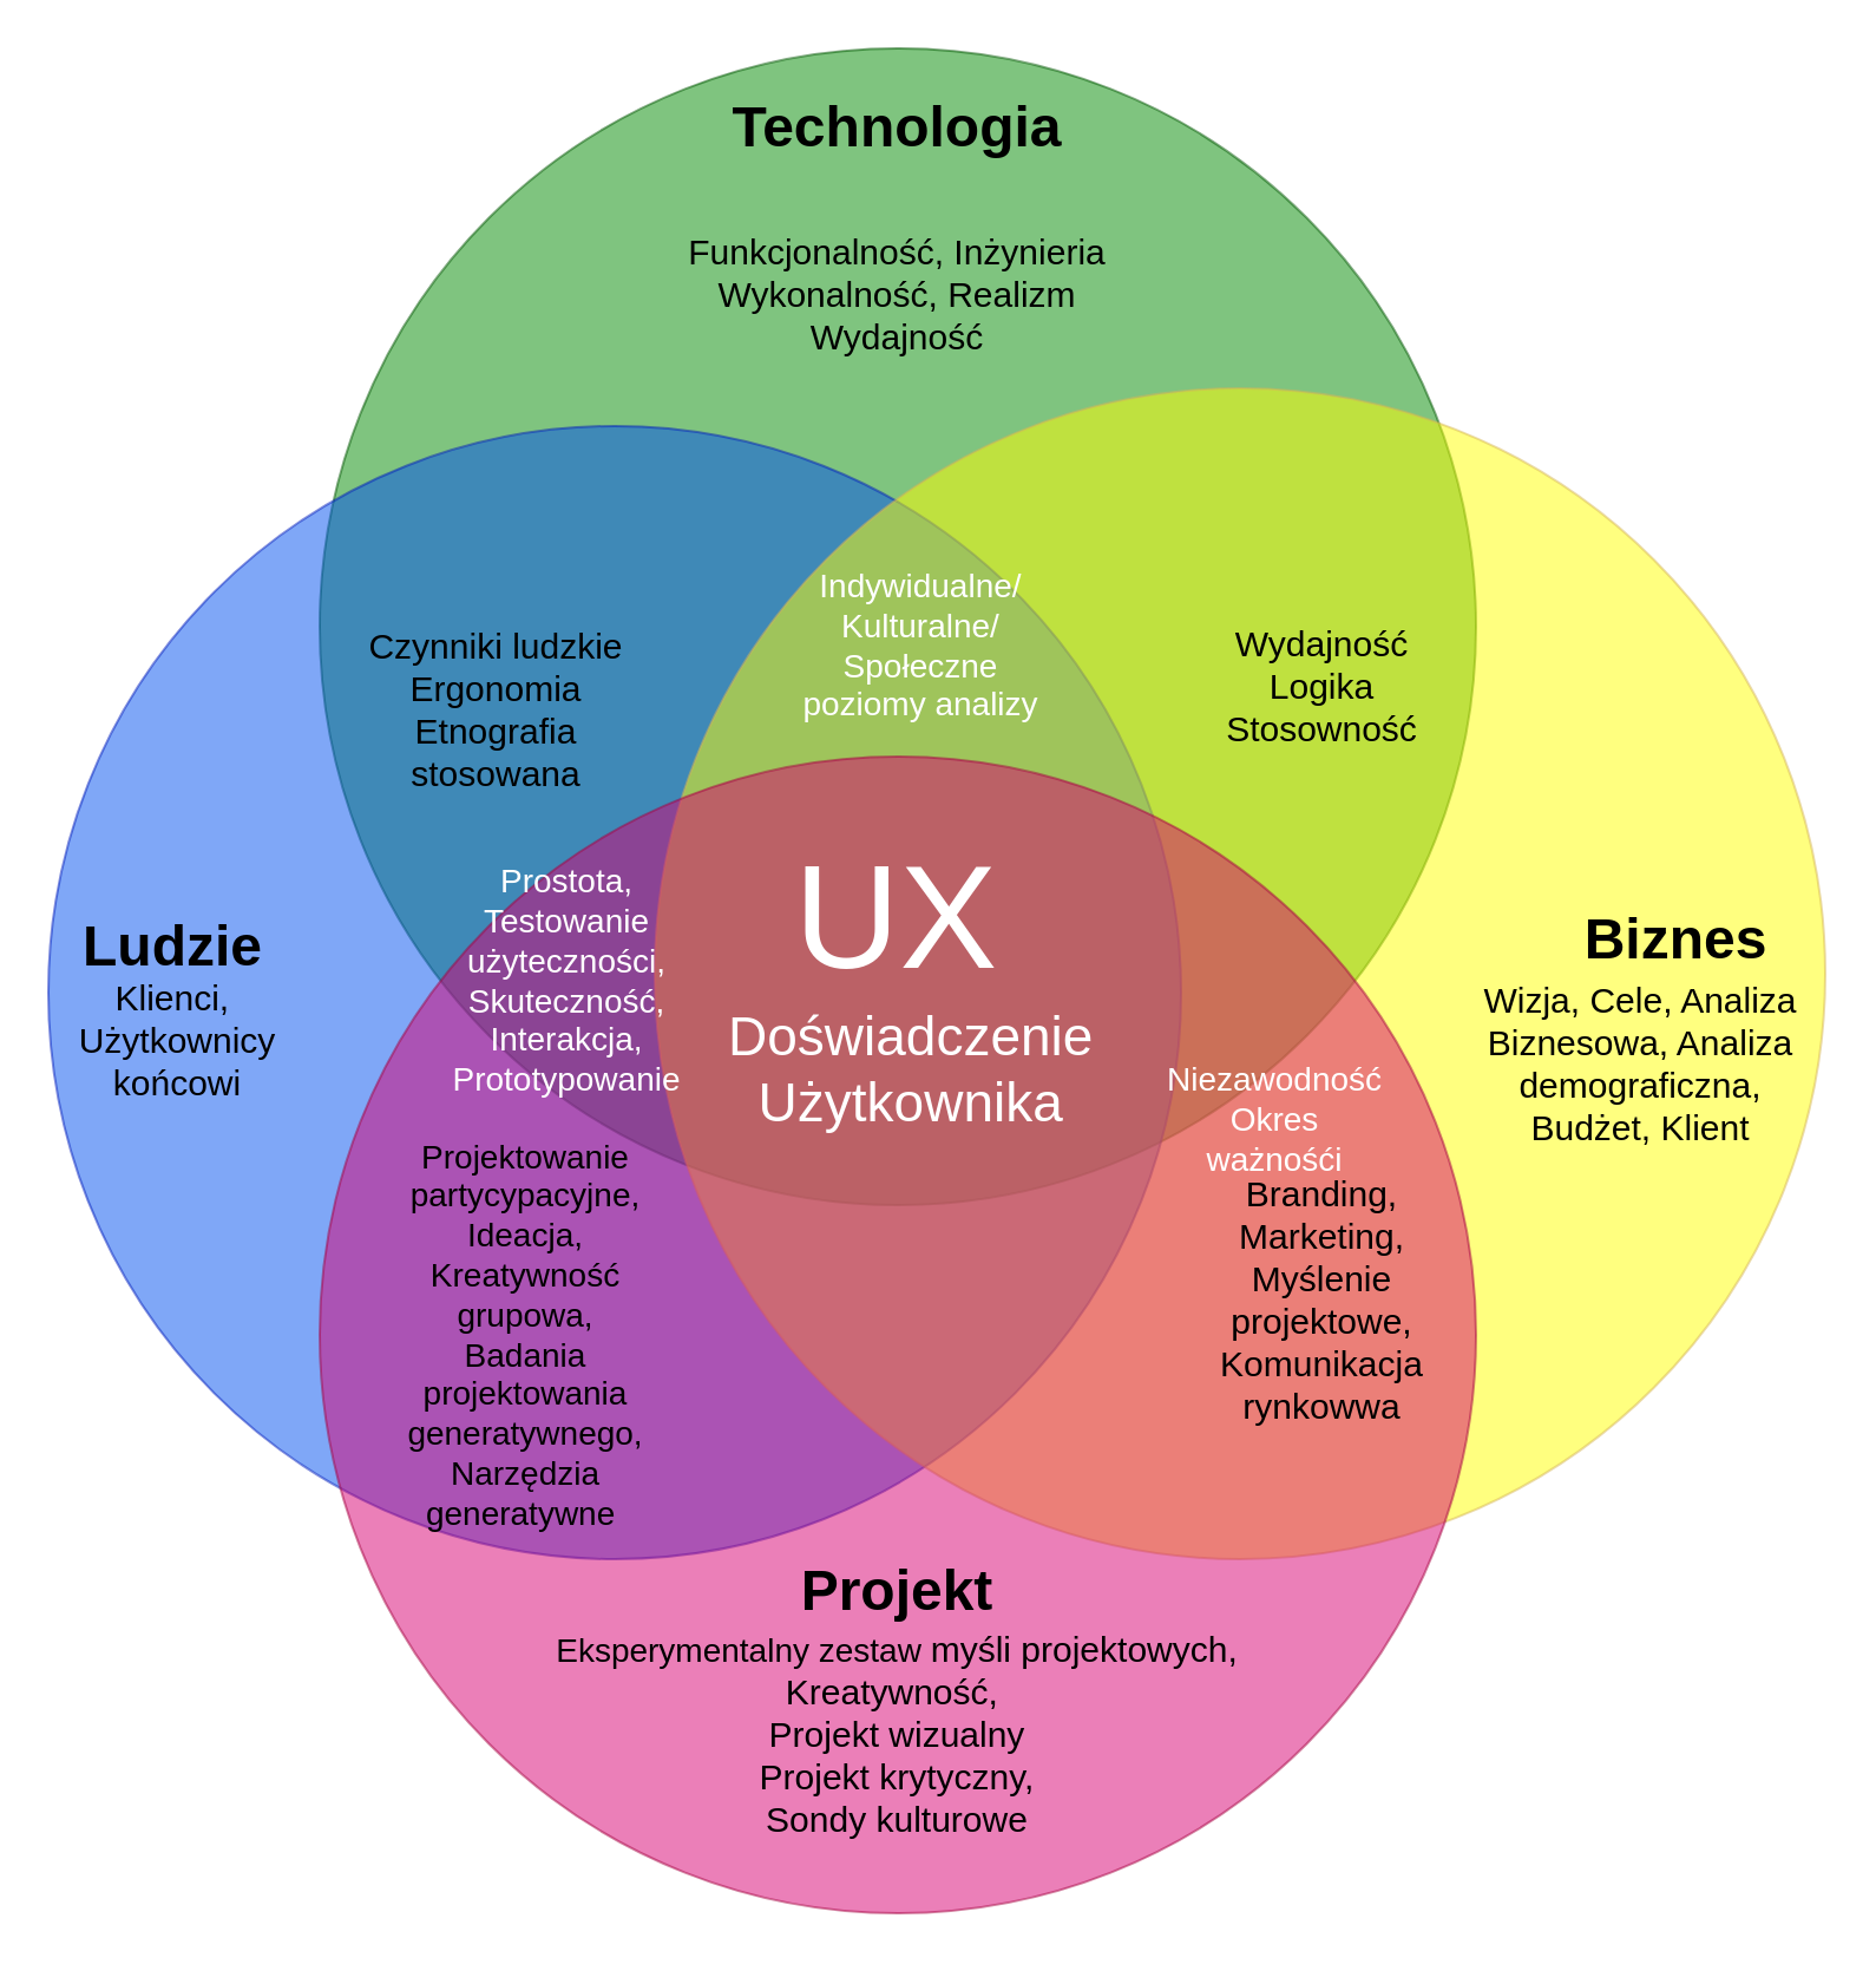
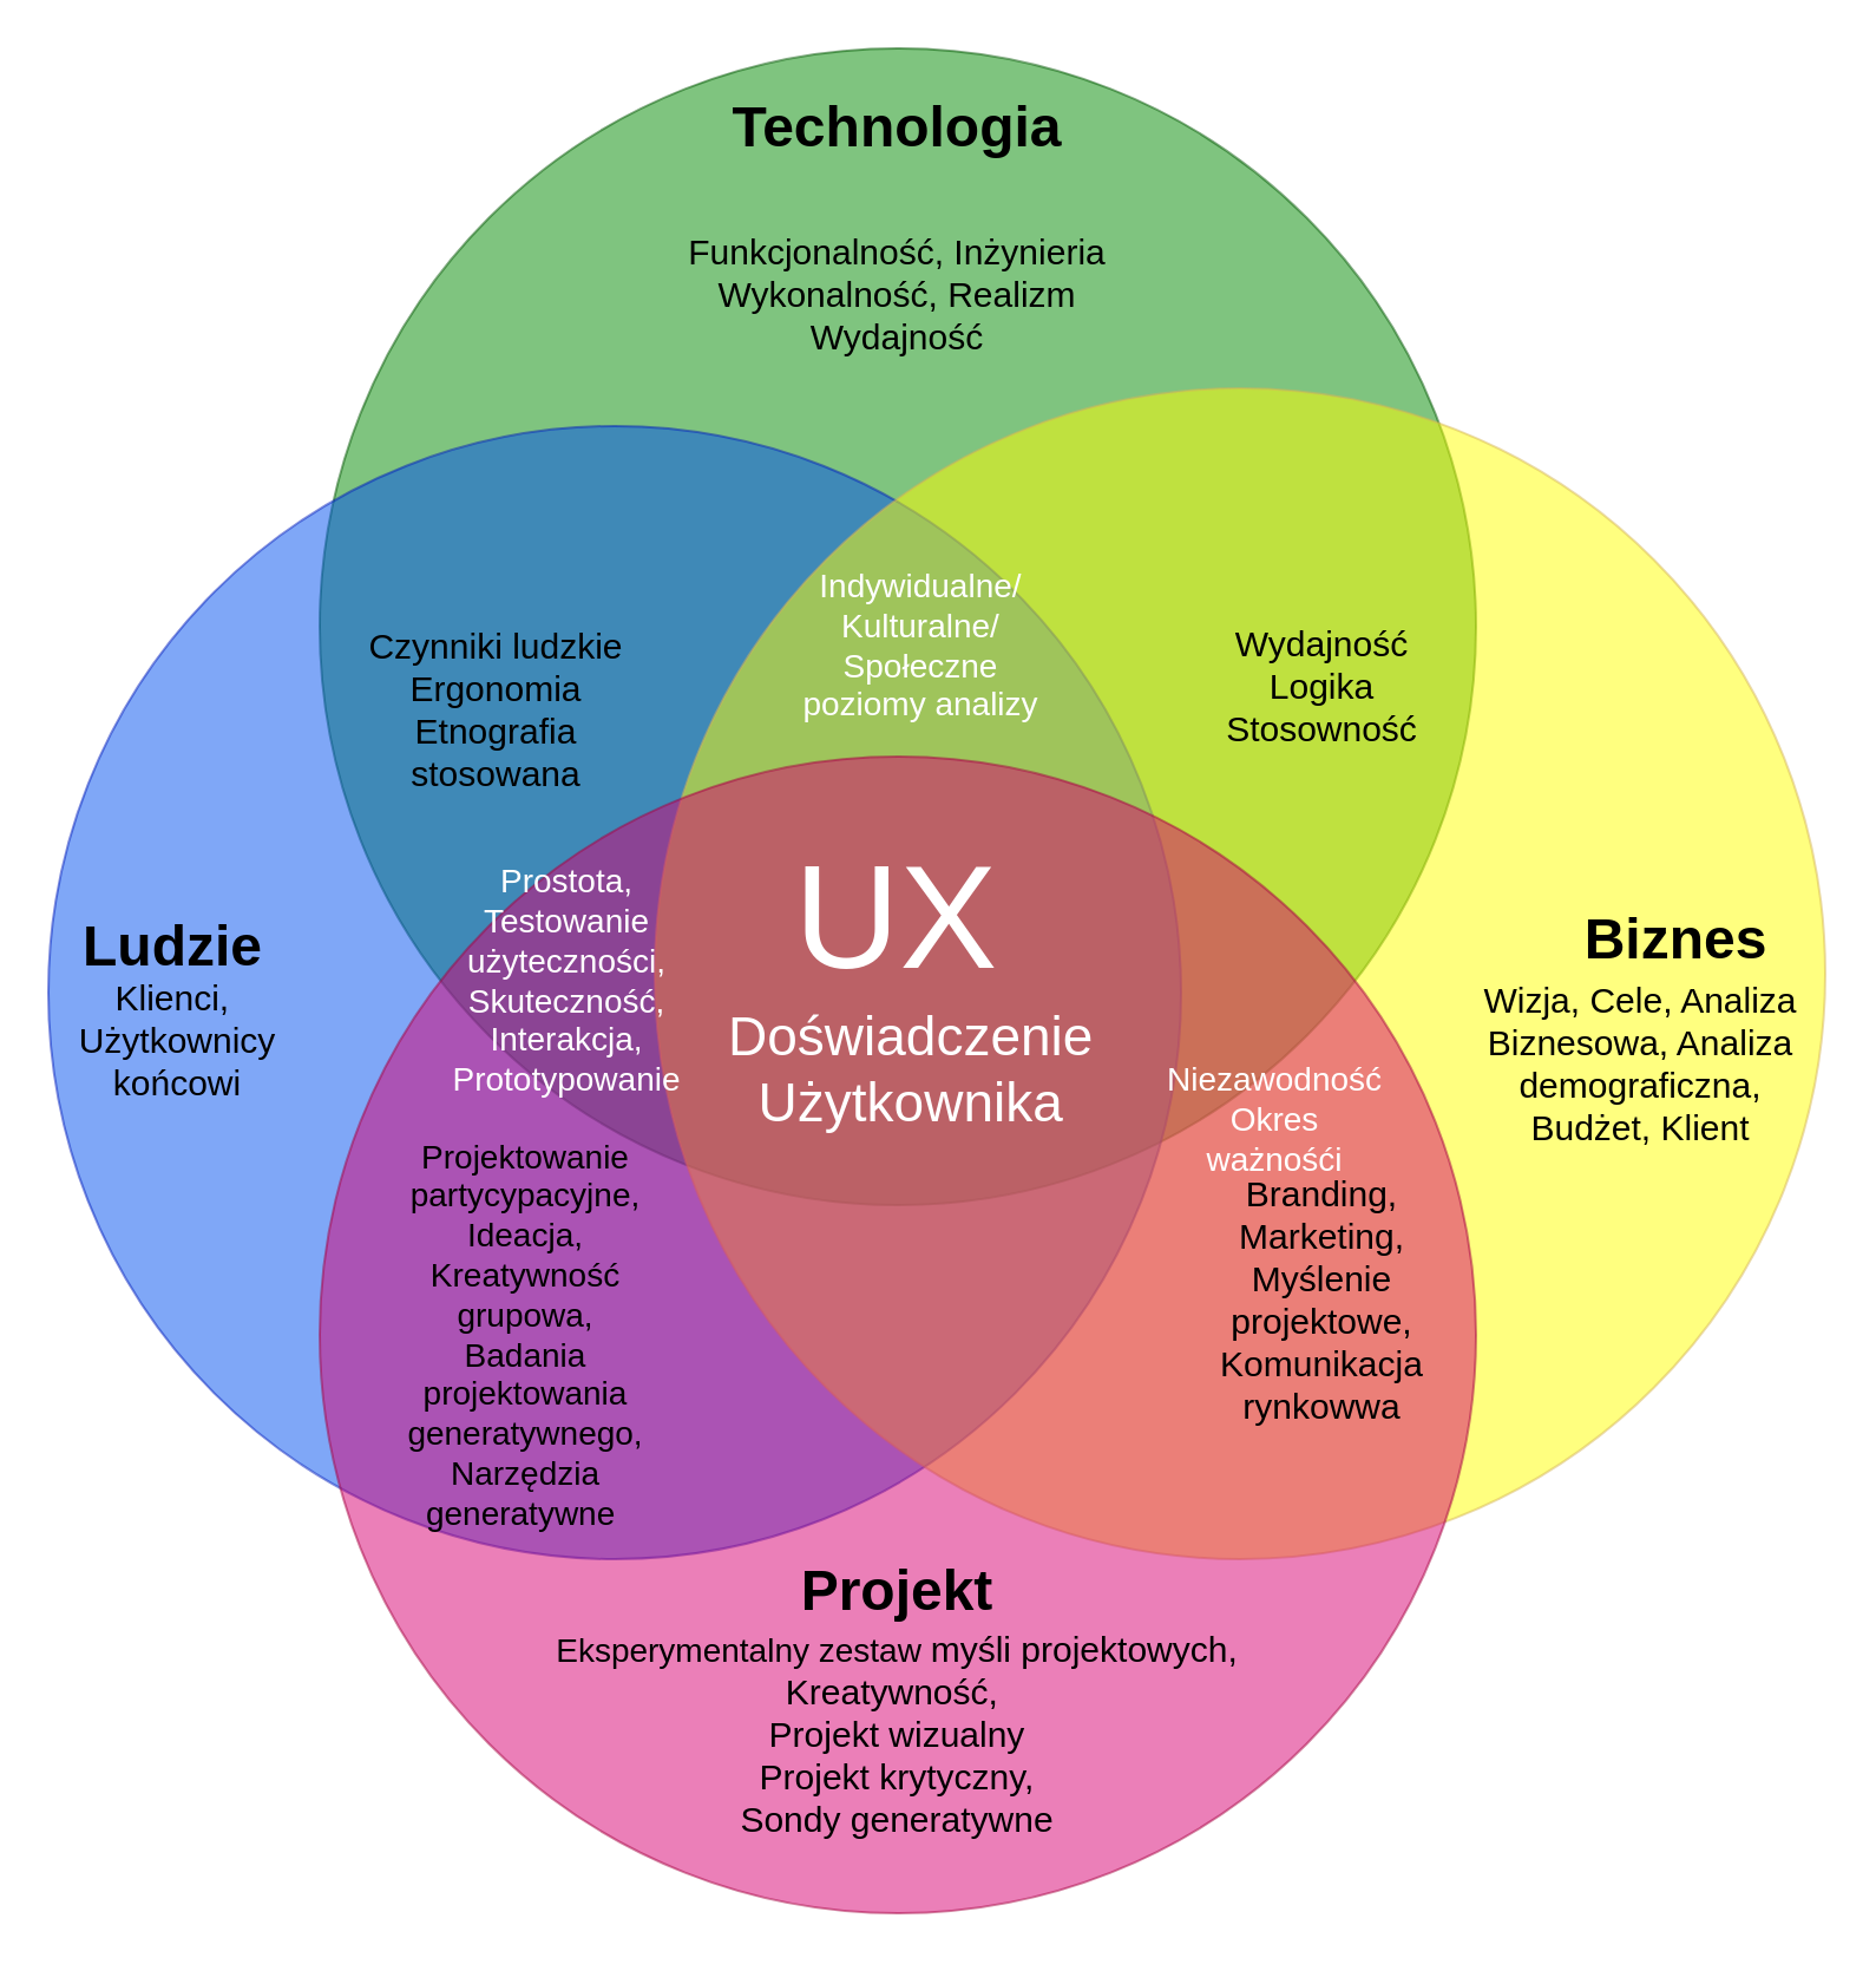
  <mxCell id="0" />
  <mxCell id="1" parent="0" />
  <mxCell id="2" value="&lt;div style=&quot;text-align: center ; font-size: 24px&quot;&gt;&lt;b&gt;&lt;font style=&quot;font-size: 24px&quot; color=&quot;#000000&quot;&gt;Technologia&lt;/font&gt;&lt;/b&gt;&lt;/div&gt;&lt;div style=&quot;text-align: center ; font-size: 24px&quot;&gt;&lt;span&gt;&lt;b&gt;&lt;font color=&quot;#000000&quot;&gt;&lt;br&gt;&lt;/font&gt;&lt;/b&gt;&lt;/span&gt;&lt;/div&gt;&lt;div style=&quot;text-align: center ; font-size: 15px&quot;&gt;&lt;font style=&quot;font-size: 15px&quot; color=&quot;#000000&quot;&gt;Funkcjonalność, Inżynieria&lt;/font&gt;&lt;/div&gt;&lt;div style=&quot;text-align: center ; font-size: 15px&quot;&gt;&lt;span&gt;&lt;font style=&quot;font-size: 15px&quot; color=&quot;#000000&quot;&gt;Wykonalność, Realizm&lt;/font&gt;&lt;/span&gt;&lt;/div&gt;&lt;div style=&quot;text-align: center ; font-size: 15px&quot;&gt;&lt;font style=&quot;font-size: 15px&quot; color=&quot;#000000&quot;&gt;Wydajność&lt;/font&gt;&lt;/div&gt;" style="ellipse;whiteSpace=wrap;html=1;aspect=fixed;rounded=1;shadow=0;glass=0;labelBackgroundColor=none;strokeColor=#005700;strokeWidth=1;fillColor=#008a00;fontFamily=Helvetica;fontSize=16;align=center;opacity=50;verticalAlign=top;spacing=15;fontColor=#ffffff;" parent="1" vertex="1"><mxGeometry x="135" y="20" width="490" height="490" as="geometry" /></mxCell>
  <mxCell id="3" value="&lt;font&gt;&lt;font color=&quot;#000000&quot;&gt;&lt;b&gt;&lt;font style=&quot;font-size: 24px&quot;&gt;Ludzie&lt;/font&gt;&lt;br&gt;&lt;/b&gt;&lt;br&gt;&lt;/font&gt;&lt;br&gt;&lt;/font&gt;" style="ellipse;whiteSpace=wrap;html=1;aspect=fixed;rounded=1;shadow=0;glass=0;labelBackgroundColor=none;strokeColor=#001DBC;strokeWidth=1;fillColor=#0050ef;fontFamily=Helvetica;fontSize=16;fontColor=#ffffff;align=left;opacity=50;spacing=15;" parent="1" vertex="1"><mxGeometry x="20" y="180" width="480" height="480" as="geometry" /></mxCell>
  <mxCell id="4" value="" style="ellipse;whiteSpace=wrap;html=1;aspect=fixed;rounded=1;shadow=0;glass=0;labelBackgroundColor=none;strokeColor=#d6b656;strokeWidth=1;fontFamily=Helvetica;fontSize=16;align=left;opacity=50;spacing=15;fillColor=#FFFF00;" parent="1" vertex="1"><mxGeometry x="277" y="164" width="496" height="496" as="geometry" /></mxCell>
- <mxCell id="5" value="&lt;div style=&quot;text-align: center ; font-size: 24px&quot;&gt;&lt;b&gt;&lt;font color=&quot;#000000&quot; style=&quot;font-size: 24px&quot;&gt;Projekt&lt;/font&gt;&lt;/b&gt;&lt;/div&gt;&lt;div style=&quot;text-align: center&quot;&gt;&lt;span style=&quot;color: rgb(0 , 0 , 0)&quot;&gt;&lt;font style=&quot;font-size: 14px&quot;&gt;Eksperymentalny zestaw&amp;nbsp;&lt;/font&gt;&lt;/span&gt;&lt;span style=&quot;font-size: 15px ; color: rgb(0 , 0 , 0)&quot;&gt;myśli projektowych,&lt;/span&gt;&lt;br&gt;&lt;/div&gt;&lt;div style=&quot;text-align: center ; font-size: 15px&quot;&gt;&lt;font style=&quot;font-size: 15px&quot; color=&quot;#000000&quot;&gt;Kreatywność,&amp;nbsp;&lt;/font&gt;&lt;/div&gt;&lt;div style=&quot;text-align: center ; font-size: 15px&quot;&gt;&lt;font style=&quot;font-size: 15px&quot;&gt;&lt;font color=&quot;#000000&quot; style=&quot;font-size: 15px&quot;&gt;Projekt wizualny&lt;/font&gt;&lt;br&gt;&lt;/font&gt;&lt;/div&gt;&lt;div style=&quot;text-align: center ; font-size: 15px&quot;&gt;&lt;font color=&quot;#000000&quot; style=&quot;font-size: 15px&quot;&gt;Projekt krytyczny,&lt;/font&gt;&lt;/div&gt;&lt;div style=&quot;text-align: center ; font-size: 15px&quot;&gt;&lt;font color=&quot;#000000&quot; style=&quot;font-size: 15px&quot;&gt;&lt;font style=&quot;font-size: 15px&quot;&gt;Sondy kulturowe&lt;/font&gt;&lt;br&gt;&lt;/font&gt;&lt;/div&gt;" style="ellipse;whiteSpace=wrap;html=1;aspect=fixed;rounded=1;shadow=0;glass=0;labelBackgroundColor=none;strokeColor=#A50040;strokeWidth=1;fillColor=#d80073;fontFamily=Helvetica;fontSize=16;fontColor=#ffffff;align=center;opacity=50;verticalAlign=bottom;spacingBottom=15;spacing=15;" parent="1" vertex="1"><mxGeometry x="135" y="320" width="490" height="490" as="geometry" /></mxCell>
+ <mxCell id="5" value="&lt;div style=&quot;text-align: center ; font-size: 24px&quot;&gt;&lt;b&gt;&lt;font color=&quot;#000000&quot; style=&quot;font-size: 24px&quot;&gt;Projekt&lt;/font&gt;&lt;/b&gt;&lt;/div&gt;&lt;div style=&quot;text-align: center&quot;&gt;&lt;span style=&quot;color: rgb(0 , 0 , 0)&quot;&gt;&lt;font style=&quot;font-size: 14px&quot;&gt;Eksperymentalny zestaw&amp;nbsp;&lt;/font&gt;&lt;/span&gt;&lt;span style=&quot;font-size: 15px ; color: rgb(0 , 0 , 0)&quot;&gt;myśli projektowych,&lt;/span&gt;&lt;br&gt;&lt;/div&gt;&lt;div style=&quot;text-align: center ; font-size: 15px&quot;&gt;&lt;font style=&quot;font-size: 15px&quot; color=&quot;#000000&quot;&gt;Kreatywność,&amp;nbsp;&lt;/font&gt;&lt;/div&gt;&lt;div style=&quot;text-align: center ; font-size: 15px&quot;&gt;&lt;font style=&quot;font-size: 15px&quot;&gt;&lt;font color=&quot;#000000&quot; style=&quot;font-size: 15px&quot;&gt;Projekt wizualny&lt;/font&gt;&lt;br&gt;&lt;/font&gt;&lt;/div&gt;&lt;div style=&quot;text-align: center ; font-size: 15px&quot;&gt;&lt;font color=&quot;#000000&quot; style=&quot;font-size: 15px&quot;&gt;Projekt krytyczny,&lt;/font&gt;&lt;/div&gt;&lt;div style=&quot;text-align: center ; font-size: 15px&quot;&gt;&lt;font color=&quot;#000000&quot; style=&quot;font-size: 15px&quot;&gt;&lt;font style=&quot;font-size: 15px&quot;&gt;Sondy generatywne&lt;/font&gt;&lt;br&gt;&lt;/font&gt;&lt;/div&gt;" style="ellipse;whiteSpace=wrap;html=1;aspect=fixed;rounded=1;shadow=0;glass=0;labelBackgroundColor=none;strokeColor=#A50040;strokeWidth=1;fillColor=#d80073;fontFamily=Helvetica;fontSize=16;fontColor=#ffffff;align=center;opacity=50;verticalAlign=bottom;spacingBottom=15;spacing=15;" parent="1" vertex="1"><mxGeometry x="135" y="320" width="490" height="490" as="geometry" /></mxCell>
  <mxCell id="6" value="&lt;font style=&quot;font-size: 24px&quot;&gt;&lt;b&gt;Biznes&lt;br&gt;&lt;br&gt;&lt;/b&gt;&lt;/font&gt;" style="text;html=1;strokeColor=none;fillColor=none;align=center;verticalAlign=middle;whiteSpace=wrap;rounded=0;" vertex="1" parent="1"><mxGeometry x="705" y="397" width="10" height="30" as="geometry" /></mxCell>
  <mxCell id="7" value="&lt;font style=&quot;font-size: 15px&quot;&gt;Wizja, Cele, Analiza Biznesowa, Analiza demograficzna, Budżet, Klient&lt;/font&gt;" style="text;html=1;strokeColor=none;fillColor=none;align=center;verticalAlign=middle;whiteSpace=wrap;rounded=0;" vertex="1" parent="1"><mxGeometry x="620" y="440" width="150" height="20" as="geometry" /></mxCell>
  <mxCell id="8" style="edgeStyle=orthogonalEdgeStyle;rounded=0;orthogonalLoop=1;jettySize=auto;html=1;exitX=0.5;exitY=1;exitDx=0;exitDy=0;" edge="1" parent="1" source="7" target="7"><mxGeometry relative="1" as="geometry" /></mxCell>
  <mxCell id="9" value="&lt;font style=&quot;font-size: 15px&quot;&gt;Branding, Marketing, Myślenie projektowe, Komunikacja rynkowwa&lt;/font&gt;" style="text;html=1;strokeColor=none;fillColor=none;align=center;verticalAlign=middle;whiteSpace=wrap;rounded=0;" vertex="1" parent="1"><mxGeometry x="500" y="380" width="120" height="340" as="geometry" /></mxCell>
  <mxCell id="10" value="&lt;font style=&quot;font-size: 14px&quot; color=&quot;#ffffff&quot;&gt;Indywidualne/&lt;br&gt;Kulturalne/&lt;br&gt;Społeczne &lt;br&gt;poziomy analizy&lt;/font&gt;" style="text;html=1;strokeColor=none;fillColor=none;align=center;verticalAlign=middle;whiteSpace=wrap;rounded=0;" vertex="1" parent="1"><mxGeometry x="335" y="210" width="110" height="126" as="geometry" /></mxCell>
  <mxCell id="11" value="&lt;font style=&quot;font-size: 14px&quot; color=&quot;#ffffff&quot;&gt;Prostota, Testowanie użyteczności,&lt;br&gt;Skuteczność, Interakcja, Prototypowanie&lt;/font&gt;" style="text;html=1;strokeColor=none;fillColor=none;align=center;verticalAlign=middle;whiteSpace=wrap;rounded=0;" vertex="1" parent="1"><mxGeometry x="220" y="403" width="40" height="24" as="geometry" /></mxCell>
  <mxCell id="12" value="&lt;font style=&quot;font-size: 14px&quot; color=&quot;#ffffff&quot;&gt;Niezawodność&lt;br&gt;Okres ważnośći&lt;/font&gt;" style="text;html=1;strokeColor=none;fillColor=none;align=center;verticalAlign=middle;whiteSpace=wrap;rounded=0;" vertex="1" parent="1"><mxGeometry x="520" y="464" width="40" height="20" as="geometry" /></mxCell>
  <mxCell id="13" style="edgeStyle=orthogonalEdgeStyle;rounded=0;orthogonalLoop=1;jettySize=auto;html=1;exitX=0.5;exitY=1;exitDx=0;exitDy=0;" edge="1" parent="1" source="11" target="11"><mxGeometry relative="1" as="geometry" /></mxCell>
  <mxCell id="14" value="&lt;font style=&quot;font-size: 15px&quot;&gt;Czynniki ludzkie&lt;br&gt;Ergonomia&lt;br&gt;Etnografia stosowana&lt;/font&gt;" style="text;html=1;strokeColor=none;fillColor=none;align=center;verticalAlign=middle;whiteSpace=wrap;rounded=0;" vertex="1" parent="1"><mxGeometry x="155" y="290" width="110" height="20" as="geometry" /></mxCell>
  <mxCell id="15" value="&lt;font style=&quot;font-size: 15px&quot;&gt;Wydajność&lt;br&gt;Logika&lt;br&gt;Stosowność&lt;/font&gt;" style="text;html=1;strokeColor=none;fillColor=none;align=center;verticalAlign=middle;whiteSpace=wrap;rounded=0;" vertex="1" parent="1"><mxGeometry x="540" y="280" width="40" height="20" as="geometry" /></mxCell>
  <mxCell id="16" value="&lt;font style=&quot;font-size: 14px&quot;&gt;Projektowanie partycypacyjne, Ideacja, Kreatywność grupowa, Badania projektowania generatywnego,&lt;br&gt;Narzędzia generatywne&amp;nbsp;&lt;/font&gt;" style="text;html=1;strokeColor=none;fillColor=none;align=center;verticalAlign=middle;whiteSpace=wrap;rounded=0;" vertex="1" parent="1"><mxGeometry x="205" y="560" width="35" height="10" as="geometry" /></mxCell>
  <mxCell id="17" value="&lt;font color=&quot;#ffffff&quot;&gt;&lt;font style=&quot;font-size: 23px&quot;&gt;&amp;nbsp; &amp;nbsp;&amp;nbsp;&lt;/font&gt;&lt;font style=&quot;font-size: 62px&quot;&gt;UX&lt;/font&gt;&lt;font style=&quot;font-size: 23px&quot;&gt;&amp;nbsp;&lt;br&gt;&lt;div style=&quot;text-align: left&quot;&gt;&lt;span&gt;&amp;nbsp; &amp;nbsp; &amp;nbsp; &amp;nbsp; &amp;nbsp;Doświadczenie&amp;nbsp; &amp;nbsp; &amp;nbsp; &amp;nbsp; &amp;nbsp; &amp;nbsp; &amp;nbsp; &amp;nbsp;Użytkownika&lt;/span&gt;&lt;/div&gt;&lt;/font&gt;&lt;/font&gt;" style="text;html=1;strokeColor=none;fillColor=none;align=center;verticalAlign=middle;whiteSpace=wrap;rounded=0;" vertex="1" parent="1"><mxGeometry x="250" y="336" width="240" height="160" as="geometry" /></mxCell>
  <mxCell id="18" value="&lt;font color=&quot;#000000&quot; style=&quot;font-size: 15px&quot;&gt;Klienci,&amp;nbsp;&lt;br&gt;Użytkownicy końcowi&lt;/font&gt;" style="text;html=1;strokeColor=none;fillColor=none;align=center;verticalAlign=middle;whiteSpace=wrap;rounded=0;fontColor=#FF8000;" vertex="1" parent="1"><mxGeometry x="55" y="430" width="40" height="20" as="geometry" /></mxCell>
